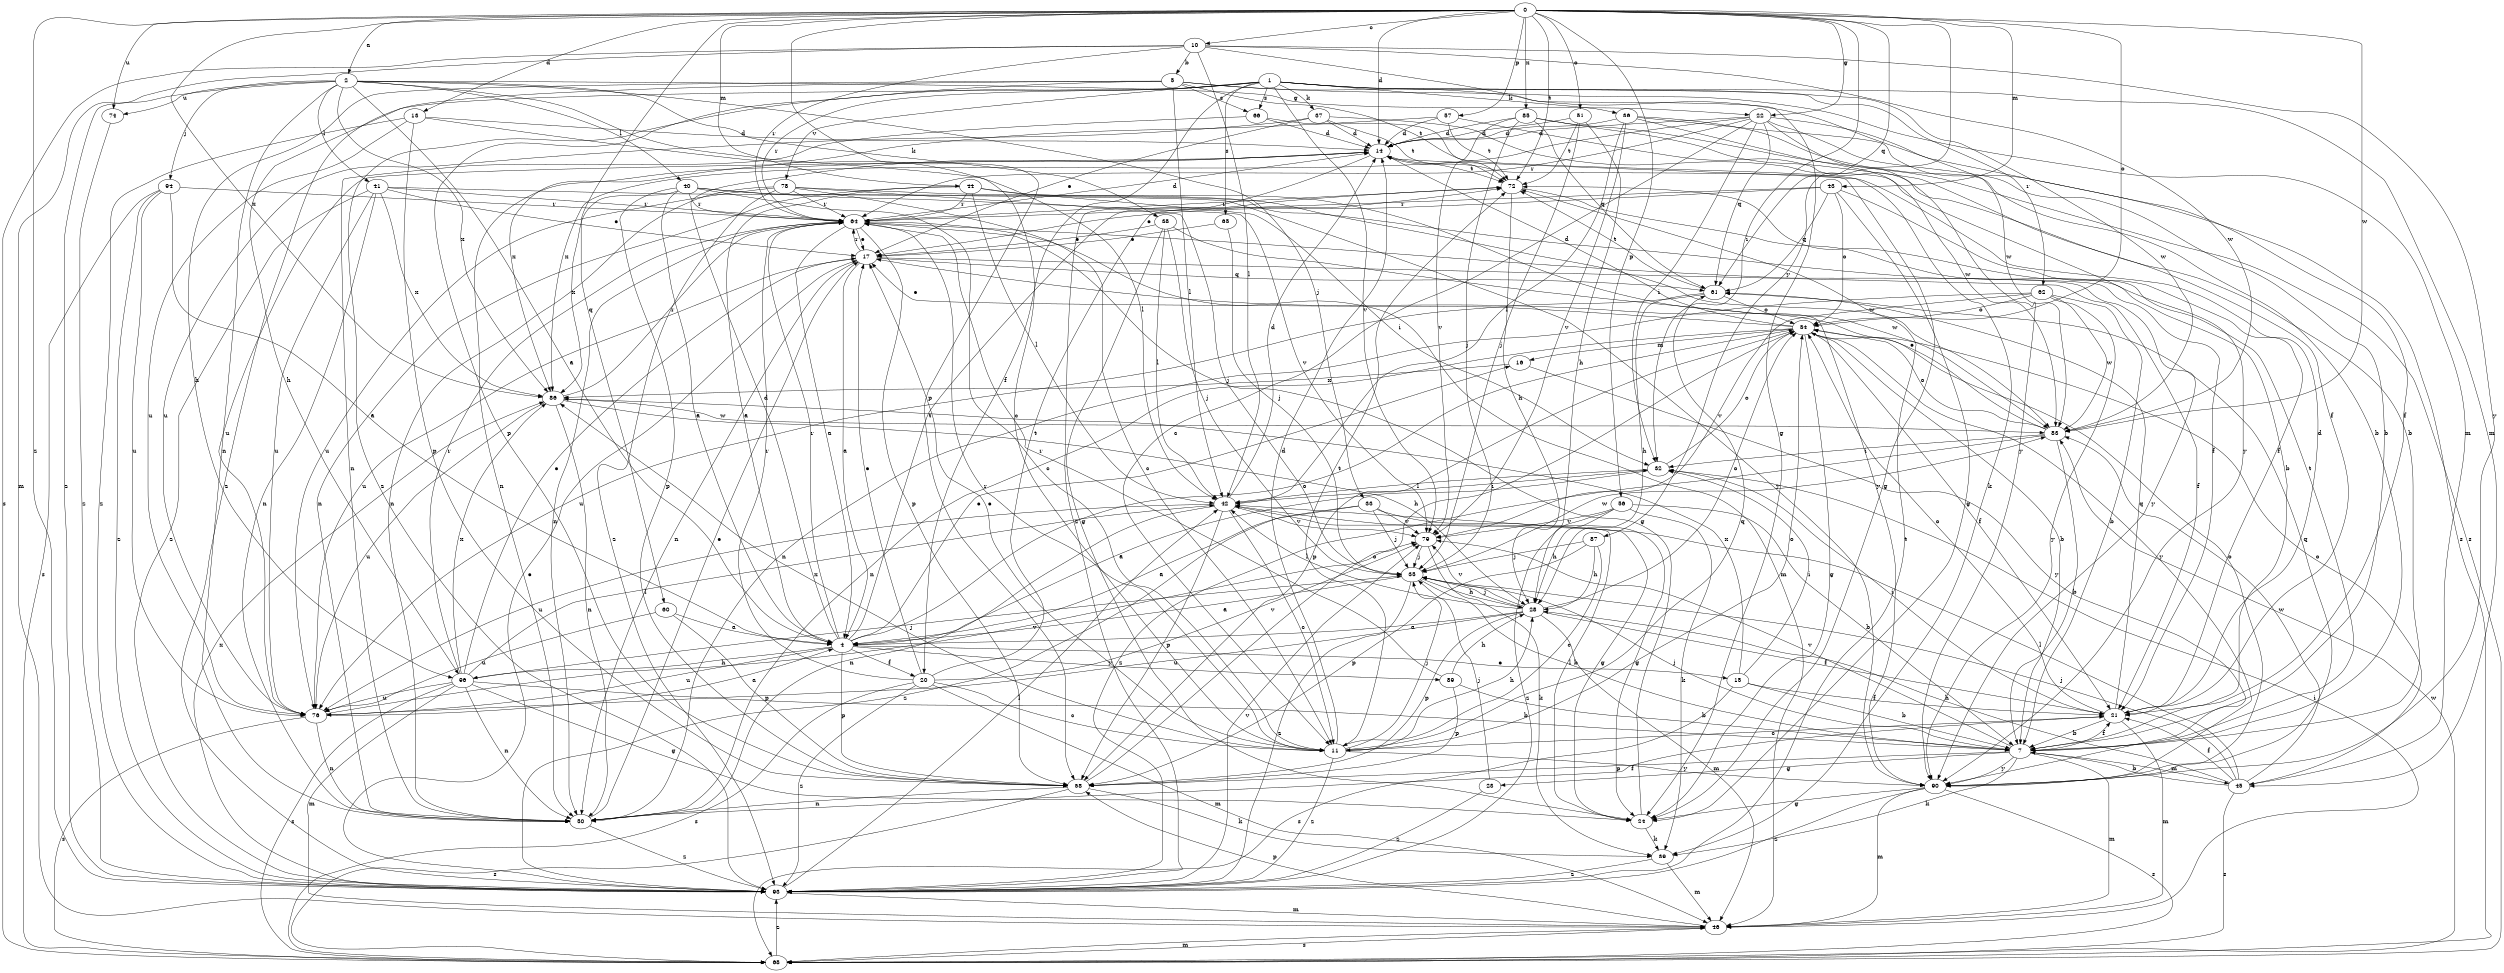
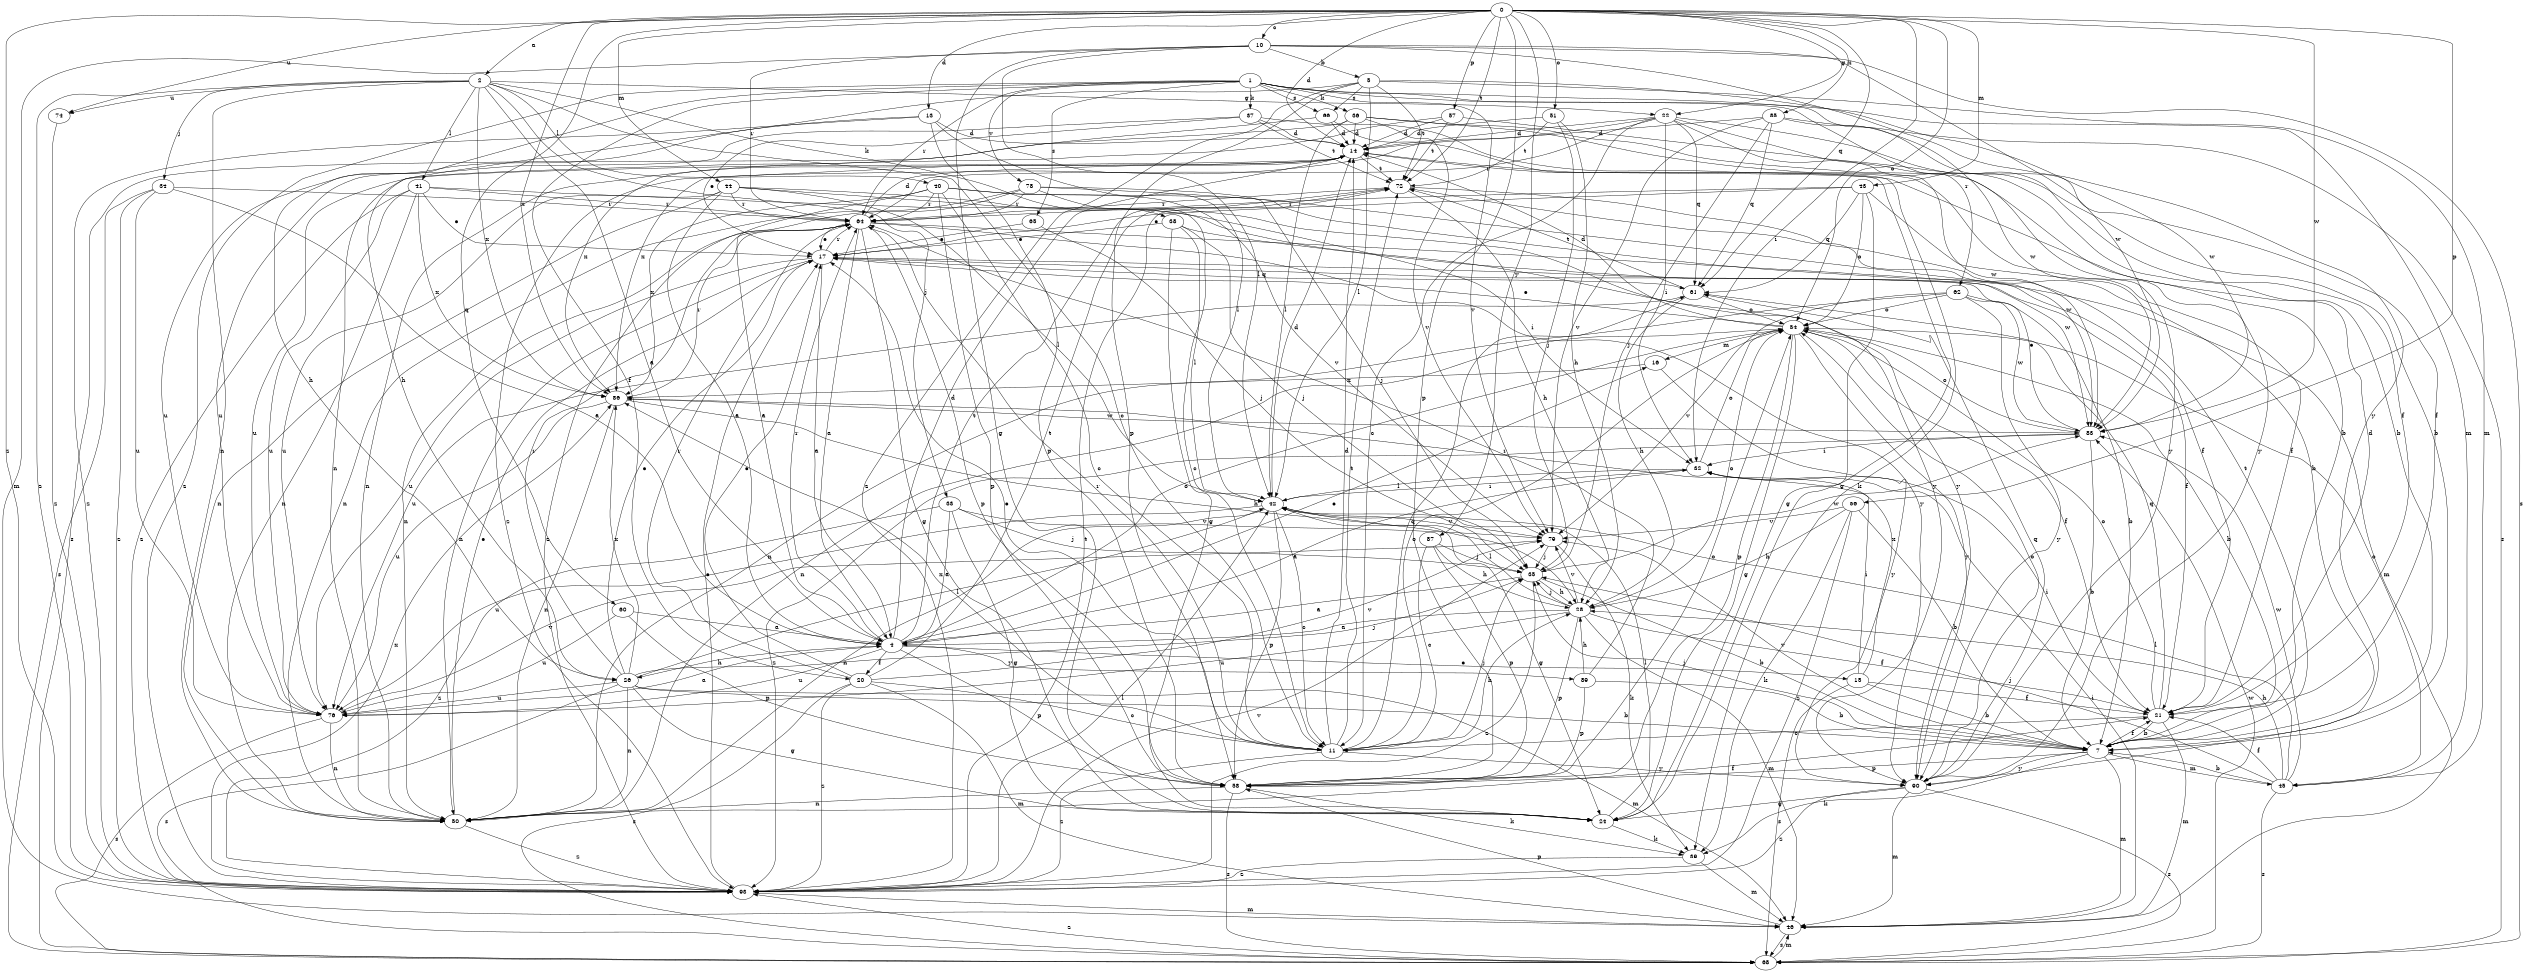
  strict digraph {
    0
    2
    10
    13
    14
    22
    32
    43
    44
    51
    54
    56
    57
    58
    60
    61
    72
    74
    83
    85
    86
    87
    93
    4
    11
    33
-   34 [label=94]
+   34
    38
    40
    41
    50
    64
    5
    42
    46
    90
    24
    68
    76
    7
    21
    17
    35
    28
    16
    79
    39
    1
    20
-   26 [label=96]
+   26
    36
    37
    45
    62
    65
    66
    78
    15
    89
-   23
    0 -> 2 [label=a]
    0 -> 10 [label=c]
    0 -> 13 [label=d]
    0 -> 14 [label=d]
    0 -> 22 [label=g]
    0 -> 32 [label=i]
    0 -> 43 [label=m]
    0 -> 44 [label=m]
    0 -> 51 [label=o]
    0 -> 54 [label=o]
    0 -> 56 [label=p]
    0 -> 57 [label=p]
    0 -> 58 [label=p]
    0 -> 60 [label=q]
    0 -> 61 [label=q]
    0 -> 72 [label=t]
    0 -> 74 [label=u]
    0 -> 83 [label=w]
    0 -> 85 [label=x]
    0 -> 86 [label=x]
    0 -> 87 [label=y]
    0 -> 93 [label=z]
    2 -> 22 [label=g]
    2 -> 74 [label=u]
    2 -> 86 [label=x]
    2 -> 93 [label=z]
    2 -> 4 [label=a]
    2 -> 11 [label=c]
    2 -> 33 [label=j]
    2 -> 34 [label=j]
    2 -> 38 [label=k]
    2 -> 40 [label=l]
    2 -> 41 [label=l]
    2 -> 50 [label=n]
    10 -> 83 [label=w]
    10 -> 64 [label=r]
    10 -> 5 [label=b]
    10 -> 42 [label=l]
    10 -> 46 [label=m]
    10 -> 90 [label=y]
    10 -> 24 [label=g]
    10 -> 68 [label=s]
    13 -> 14 [label=d]
    13 -> 58 [label=p]
    13 -> 93 [label=z]
    13 -> 42 [label=l]
    13 -> 76 [label=u]
    14 -> 72 [label=t]
    14 -> 93 [label=z]
    14 -> 50 [label=n]
    14 -> 24 [label=g]
    14 -> 76 [label=u]
    22 -> 14 [label=d]
    22 -> 32 [label=i]
    22 -> 61 [label=q]
    22 -> 86 [label=x]
    22 -> 11 [label=c]
    22 -> 64 [label=r]
    22 -> 90 [label=y]
    22 -> 7 [label=b]
    22 -> 21 [label=f]
    32 -> 54 [label=o]
    32 -> 4 [label=a]
    32 -> 42 [label=l]
    43 -> 54 [label=o]
    43 -> 61 [label=q]
    43 -> 64 [label=r]
    43 -> 24 [label=g]
    43 -> 21 [label=f]
    43 -> 17 [label=e]
    44 -> 32 [label=i]
    44 -> 4 [label=a]
    44 -> 50 [label=n]
    44 -> 64 [label=r]
    44 -> 42 [label=l]
    44 -> 90 [label=y]
    51 -> 14 [label=d]
    51 -> 72 [label=t]
    51 -> 35 [label=j]
    51 -> 28 [label=h]
    54 -> 14 [label=d]
    54 -> 58 [label=p]
    54 -> 50 [label=n]
    54 -> 90 [label=y]
    54 -> 24 [label=g]
    54 -> 7 [label=b]
    54 -> 21 [label=f]
    54 -> 17 [label=e]
    54 -> 16 [label=m]
    56 -> 93 [label=z]
    56 -> 7 [label=b]
    56 -> 28 [label=h]
    56 -> 79 [label=v]
    56 -> 39 [label=k]
    57 -> 14 [label=d]
    57 -> 72 [label=t]
    57 -> 86 [label=x]
    57 -> 7 [label=b]
    58 -> 54 [label=o]
    58 -> 50 [label=n]
    58 -> 68 [label=s]
    58 -> 39 [label=k]
    60 -> 58 [label=p]
    60 -> 4 [label=a]
    60 -> 76 [label=u]
    61 -> 54 [label=o]
    61 -> 72 [label=t]
    61 -> 76 [label=u]
    61 -> 28 [label=h]
    72 -> 64 [label=r]
    72 -> 7 [label=b]
    72 -> 28 [label=h]
    74 -> 93 [label=z]
    83 -> 32 [label=i]
    83 -> 54 [label=o]
    83 -> 93 [label=z]
    83 -> 7 [label=b]
    83 -> 17 [label=e]
    85 -> 14 [label=d]
    85 -> 61 [label=q]
    85 -> 68 [label=s]
    85 -> 21 [label=f]
    85 -> 35 [label=j]
    85 -> 79 [label=v]
    86 -> 83 [label=w]
    86 -> 50 [label=n]
    86 -> 64 [label=r]
    86 -> 76 [label=u]
    86 -> 28 [label=h]
    87 -> 58 [label=p]
    87 -> 11 [label=c]
    87 -> 35 [label=j]
    87 -> 28 [label=h]
    93 -> 72 [label=t]
    93 -> 86 [label=x]
    93 -> 42 [label=l]
    93 -> 46 [label=m]
    93 -> 17 [label=e]
    93 -> 79 [label=v]
    4 -> 14 [label=d]
    4 -> 54 [label=o]
    4 -> 58 [label=p]
    4 -> 72 [label=t]
    4 -> 64 [label=r]
    4 -> 76 [label=u]
    4 -> 16 [label=e]
    4 -> 20 [label=f]
    4 -> 26 [label=h]
    4 -> 15 [label=e]
    4 -> 89 [label=y]
    11 -> 14 [label=d]
    11 -> 54 [label=o]
    11 -> 61 [label=q]
    11 -> 72 [label=t]
    11 -> 86 [label=x]
    11 -> 93 [label=z]
    11 -> 64 [label=r]
    11 -> 90 [label=y]
    11 -> 17 [label=e]
    11 -> 35 [label=j]
    11 -> 28 [label=h]
    33 -> 93 [label=z]
    33 -> 4 [label=a]
    33 -> 24 [label=g]
    33 -> 35 [label=j]
    33 -> 79 [label=v]
    34 -> 93 [label=z]
    34 -> 4 [label=a]
    34 -> 64 [label=r]
    34 -> 68 [label=s]
    34 -> 76 [label=u]
    38 -> 83 [label=w]
    38 -> 42 [label=l]
    38 -> 24 [label=g]
    38 -> 17 [label=e]
    38 -> 35 [label=j]
    40 -> 58 [label=p]
    40 -> 86 [label=x]
    40 -> 4 [label=a]
    40 -> 11 [label=c]
    40 -> 64 [label=r]
    40 -> 21 [label=f]
    40 -> 79 [label=v]
    41 -> 86 [label=x]
    41 -> 93 [label=z]
    41 -> 50 [label=n]
    41 -> 64 [label=r]
    41 -> 90 [label=y]
    41 -> 76 [label=u]
    41 -> 17 [label=e]
    50 -> 93 [label=z]
    50 -> 21 [label=f]
    50 -> 17 [label=e]
    64 -> 14 [label=d]
    64 -> 58 [label=p]
    64 -> 4 [label=a]
    64 -> 50 [label=n]
    64 -> 46 [label=m]
    64 -> 90 [label=y]
-   24 -> 64 [label=g]
+   64 -> 24 [label=g]
    64 -> 17 [label=e]
    5 -> 58 [label=p]
    5 -> 72 [label=t]
    5 -> 83 [label=w]
    5 -> 93 [label=z]
    5 -> 42 [label=l]
    5 -> 26 [label=h]
    5 -> 45 [label=m]
    5 -> 66 [label=s]
    42 -> 14 [label=d]
    42 -> 32 [label=i]
    42 -> 58 [label=p]
    42 -> 11 [label=c]
    42 -> 50 [label=n]
    42 -> 24 [label=g]
    42 -> 76 [label=u]
    42 -> 79 [label=v]
    46 -> 32 [label=i]
    46 -> 58 [label=p]
    46 -> 68 [label=s]
    90 -> 54 [label=o]
    90 -> 61 [label=q]
    90 -> 93 [label=z]
    90 -> 46 [label=m]
    90 -> 24 [label=g]
    90 -> 68 [label=s]
    24 -> 42 [label=l]
    24 -> 39 [label=k]
    68 -> 83 [label=w]
    68 -> 93 [label=z]
    68 -> 46 [label=m]
    76 -> 4 [label=a]
    76 -> 50 [label=n]
    76 -> 68 [label=s]
    76 -> 79 [label=v]
    7 -> 58 [label=p]
    7 -> 72 [label=t]
    7 -> 46 [label=m]
    7 -> 90 [label=y]
    7 -> 21 [label=f]
    7 -> 35 [label=j]
    7 -> 79 [label=v]
    7 -> 39 [label=k]
    7 -> 45 [label=m]
-   7 -> 23 [label=g]
    21 -> 14 [label=d]
    21 -> 32 [label=i]
    21 -> 54 [label=o]
    21 -> 61 [label=q]
    21 -> 11 [label=c]
    21 -> 46 [label=m]
    21 -> 7 [label=b]
    17 -> 61 [label=q]
    17 -> 4 [label=a]
    17 -> 50 [label=n]
    17 -> 64 [label=r]
    17 -> 76 [label=u]
    17 -> 21 [label=f]
    35 -> 83 [label=w]
    35 -> 93 [label=z]
    35 -> 4 [label=a]
    35 -> 7 [label=b]
    35 -> 28 [label=h]
    28 -> 54 [label=o]
    28 -> 58 [label=p]
    28 -> 4 [label=a]
    28 -> 42 [label=l]
    28 -> 46 [label=m]
    28 -> 76 [label=u]
    28 -> 21 [label=f]
    28 -> 35 [label=j]
    28 -> 79 [label=v]
    16 -> 86 [label=x]
    16 -> 90 [label=y]
    79 -> 35 [label=j]
    79 -> 39 [label=k]
    39 -> 93 [label=z]
    39 -> 46 [label=m]
    1 -> 83 [label=w]
    1 -> 93 [label=z]
    1 -> 64 [label=r]
    1 -> 79 [label=v]
    1 -> 20 [label=f]
    1 -> 26 [label=h]
    1 -> 36 [label=k]
    1 -> 37 [label=k]
    1 -> 45 [label=m]
    1 -> 62 [label=r]
    1 -> 65 [label=s]
    1 -> 66 [label=s]
    1 -> 78 [label=v]
    20 -> 72 [label=t]
    20 -> 93 [label=z]
    20 -> 11 [label=c]
    20 -> 64 [label=r]
    20 -> 46 [label=m]
    20 -> 68 [label=s]
    20 -> 17 [label=e]
    20 -> 79 [label=v]
    26 -> 86 [label=x]
    26 -> 50 [label=n]
    26 -> 64 [label=r]
    26 -> 42 [label=l]
    26 -> 46 [label=m]
    26 -> 24 [label=g]
    26 -> 68 [label=s]
    26 -> 76 [label=u]
    26 -> 7 [label=b]
    26 -> 17 [label=e]
    26 -> 35 [label=j]
    36 -> 14 [label=d]
    36 -> 83 [label=w]
    36 -> 42 [label=l]
    36 -> 68 [label=s]
    36 -> 7 [label=b]
    36 -> 79 [label=v]
    37 -> 14 [label=d]
    37 -> 72 [label=t]
    37 -> 90 [label=y]
    37 -> 76 [label=u]
    37 -> 17 [label=e]
    45 -> 54 [label=o]
    45 -> 83 [label=w]
    45 -> 42 [label=l]
    45 -> 68 [label=s]
    45 -> 7 [label=b]
    45 -> 21 [label=f]
    45 -> 35 [label=j]
    45 -> 28 [label=h]
    62 -> 54 [label=o]
    62 -> 83 [label=w]
    62 -> 50 [label=n]
    62 -> 90 [label=y]
    62 -> 7 [label=b]
    62 -> 79 [label=v]
    65 -> 17 [label=e]
    65 -> 35 [label=j]
    66 -> 14 [label=d]
    66 -> 50 [label=n]
    66 -> 39 [label=k]
    78 -> 83 [label=w]
    78 -> 93 [label=z]
    78 -> 11 [label=c]
    78 -> 50 [label=n]
    78 -> 64 [label=r]
-   78 -> 76 [label=u]
+   44 -> 76 [label=u]
    78 -> 35 [label=j]
    15 -> 32 [label=i]
    15 -> 86 [label=x]
    15 -> 68 [label=s]
    15 -> 7 [label=b]
    15 -> 21 [label=f]
    89 -> 58 [label=p]
    89 -> 64 [label=r]
    89 -> 7 [label=b]
    89 -> 28 [label=h]
-   23 -> 93 [label=z]
-   23 -> 35 [label=j]
  }
